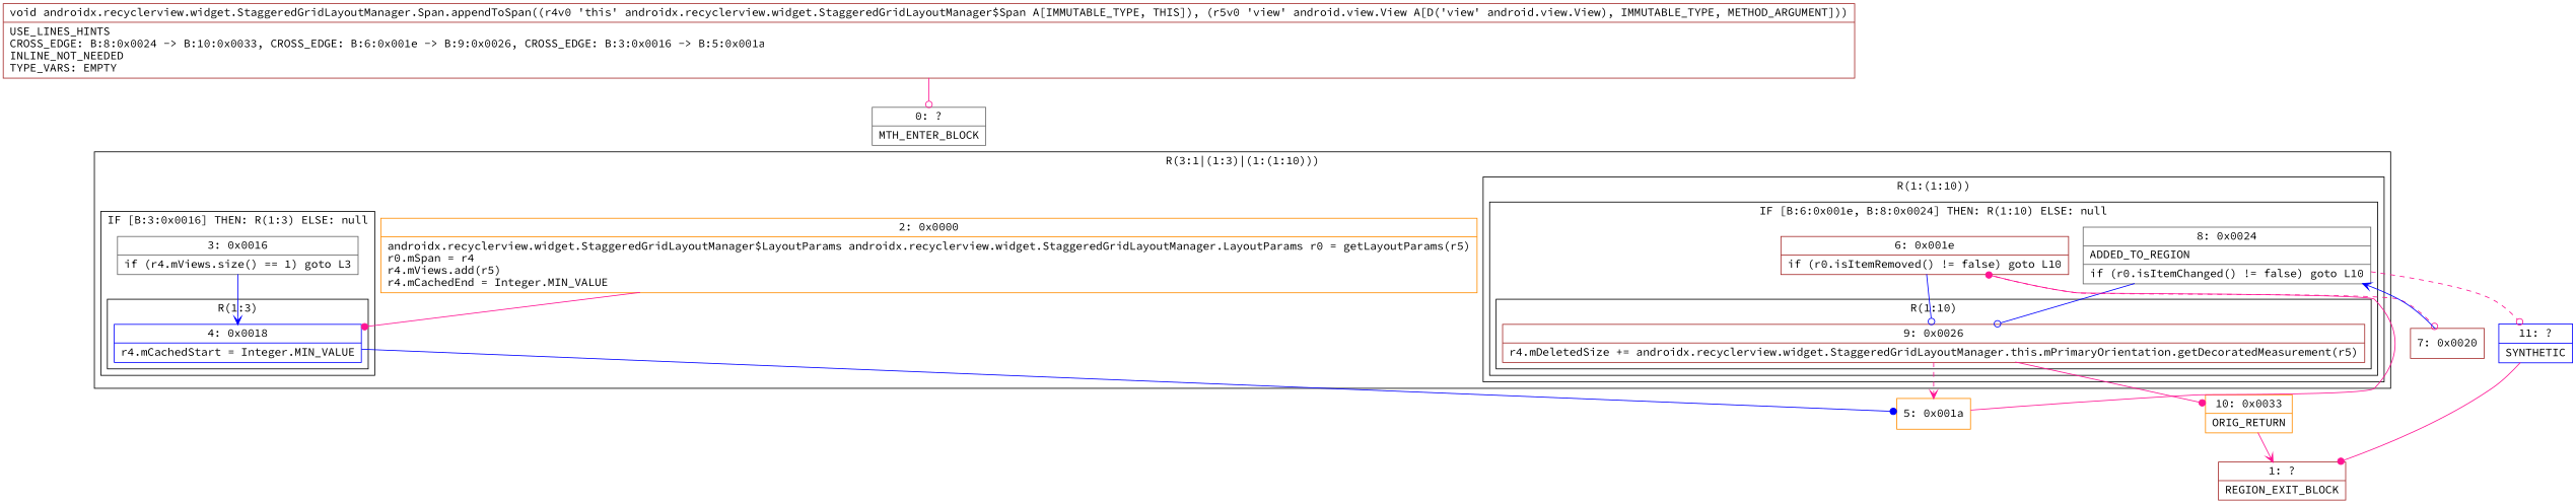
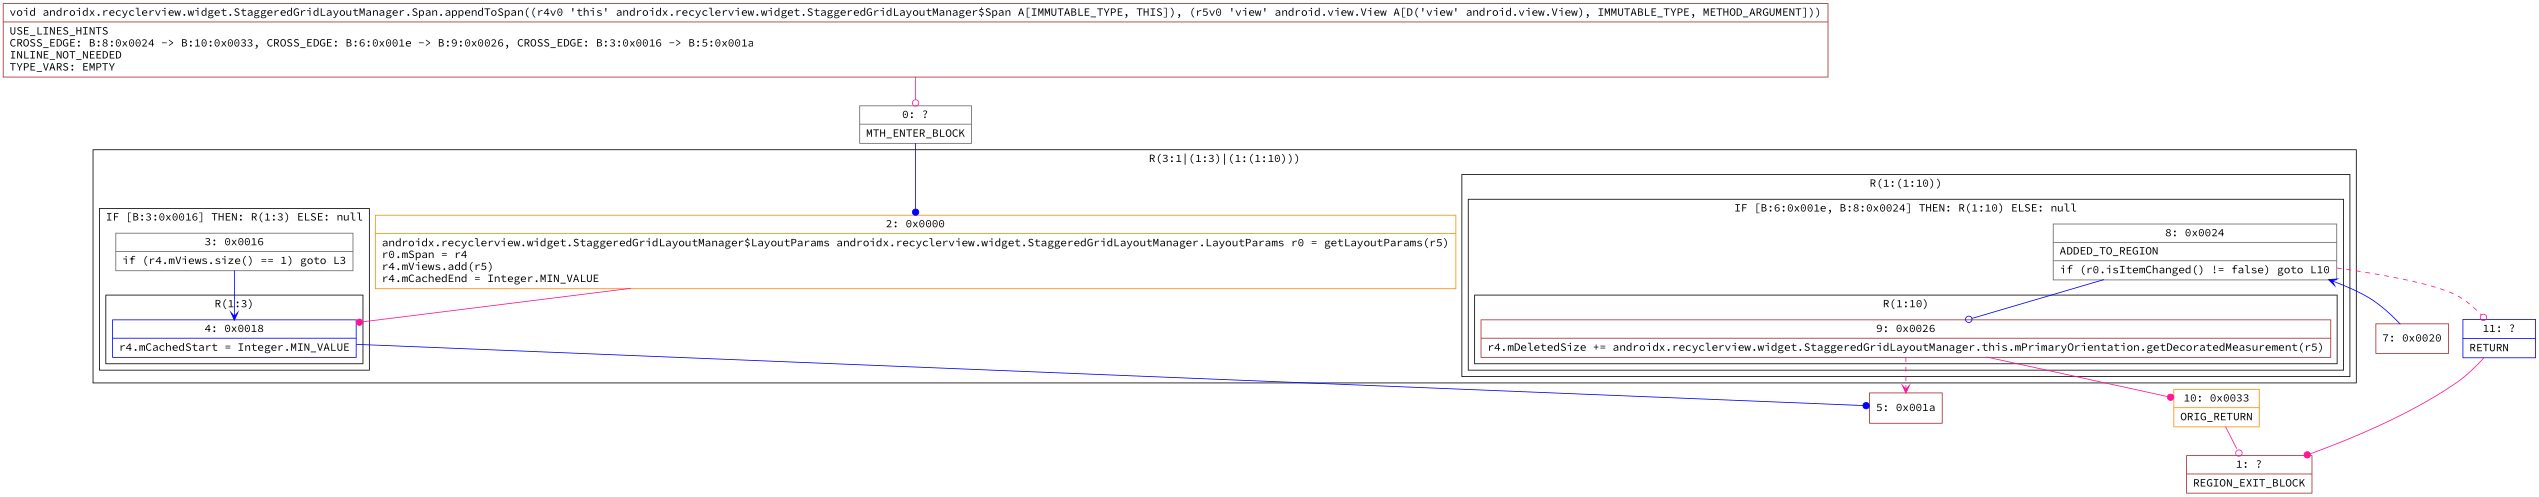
  digraph {
    fontname="Source Code Pro"
    node [color=brown fontname="Source Code Pro" shape=record]
    edge [arrowhead=dot color=deeppink fontname="Source Code Pro"]
    n1 [color=blue label="{4\:\ 0x0018|r4.mCachedStart = Integer.MIN_VALUE\l}"]
    n2 [color=gray40 label="{3\:\ 0x0016|if (r4.mViews.size() == 1) goto L3\l}"]
    n3 [label="{9\:\ 0x0026|r4.mDeletedSize += androidx.recyclerview.widget.StaggeredGridLayoutManager.this.mPrimaryOrientation.getDecoratedMeasurement(r5)\l}"]
-   n4 [label="{6\:\ 0x001e|if (r0.isItemRemoved() != false) goto L10\l}"]
    n5 [color=gray40 label="{8\:\ 0x0024|ADDED_TO_REGION\l|if (r0.isItemChanged() != false) goto L10\l}"]
    n6 [color=darkorange label="{2\:\ 0x0000|androidx.recyclerview.widget.StaggeredGridLayoutManager$LayoutParams androidx.recyclerview.widget.StaggeredGridLayoutManager.LayoutParams r0 = getLayoutParams(r5)\lr0.mSpan = r4\lr4.mViews.add(r5)\lr4.mCachedEnd = Integer.MIN_VALUE\l}"]
-   n7 [color=darkorange label="{5\:\ 0x001a}"]
+   n7 [label="{5\:\ 0x001a}"]
    n8 [color=darkorange label="{10\:\ 0x0033|ORIG_RETURN\l}"]
    n9 [label="{7\:\ 0x0020}"]
-   n10 [color=blue label="{11\:\ ?|SYNTHETIC\l}"]
+   n10 [color=blue label="{11\:\ ?|RETURN\l}"]
    n11 [label="{1\:\ ?|REGION_EXIT_BLOCK\l}"]
    n12 [color=gray40 label="{0\:\ ?|MTH_ENTER_BLOCK\l}"]
    n13 [label="{void androidx.recyclerview.widget.StaggeredGridLayoutManager.Span.appendToSpan((r4v0 'this' androidx.recyclerview.widget.StaggeredGridLayoutManager$Span A[IMMUTABLE_TYPE, THIS]), (r5v0 'view' android.view.View A[D('view' android.view.View), IMMUTABLE_TYPE, METHOD_ARGUMENT]))  | USE_LINES_HINTS\lCROSS_EDGE: B:8:0x0024 \-\> B:10:0x0033, CROSS_EDGE: B:6:0x001e \-\> B:9:0x0026, CROSS_EDGE: B:3:0x0016 \-\> B:5:0x001a\lINLINE_NOT_NEEDED\lTYPE_VARS: EMPTY\l}"]
    subgraph cluster_1 {
      label="R(3:1|(1:3)|(1:(1:10)))"
      n6
      subgraph cluster_2 {
        label="IF [B:3:0x0016] THEN: R(1:3) ELSE: null"
        n2
        subgraph cluster_3 {
          label="R(1:3)"
          n1
        }
      }
      subgraph cluster_4 {
        label="R(1:(1:10))"
        subgraph cluster_5 {
          label="IF [B:6:0x001e, B:8:0x0024] THEN: R(1:10) ELSE: null"
-         n4
          n5
          subgraph cluster_6 {
            label="R(1:10)"
            n3
          }
        }
      }
    }
    n1 -> n7 [color=blue]
    n2 -> n1 [arrowhead=vee color=blue]
    n3 -> n7 [arrowhead=vee style=dashed]
    n3 -> n8
-   n4 -> n3 [arrowhead=odot color=blue]
-   n4 -> n9 [arrowhead=odot style=dashed]
    n5 -> n3 [arrowhead=odot color=blue]
    n5 -> n10 [arrowhead=odot style=dashed]
    n6 -> n1
-   n7 -> n4
-   n8 -> n11 [arrowhead=vee]
+   n8 -> n11 [arrowhead=odot]
    n9 -> n5 [arrowhead=vee color=blue]
    n10 -> n11
+   n12 -> n6 [color=blue]
    n13 -> n12 [arrowhead=odot]
  }
